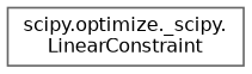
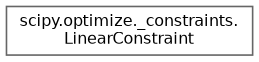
  digraph {
    rankdir=TB
-   n1 [color=grey40 fillcolor=white fontname=Helvetica fontsize=10 height=0.2 label="scipy.optimize._scipy.\lLinearConstraint" shape=box style=filled width=0.4]
+   n1 [color=grey40 fillcolor=white fontname=Helvetica fontsize=10 height=0.2 label="scipy.optimize._constraints.\lLinearConstraint" shape=box style=filled width=0.4]
  }
